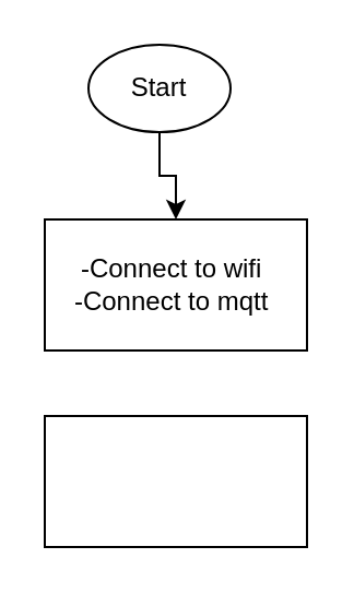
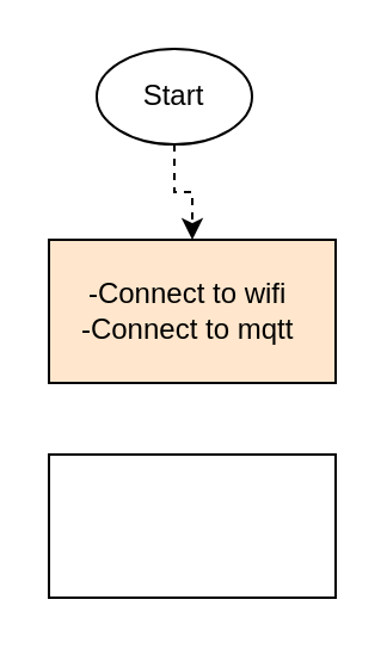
  <mxCell id="0" />
  <mxCell id="1" parent="0" />
- <mxCell id="2" value="" style="edgeStyle=orthogonalEdgeStyle;rounded=0;orthogonalLoop=1;jettySize=auto;html=1;" edge="1" parent="1" source="3" target="4"><mxGeometry relative="1" as="geometry" /></mxCell>
+ <mxCell id="2" value="" style="edgeStyle=orthogonalEdgeStyle;rounded=0;orthogonalLoop=1;jettySize=auto;html=1;dashed=1;" edge="1" parent="1" source="3" target="4"><mxGeometry relative="1" as="geometry" /></mxCell>
  <mxCell id="3" value="Start" style="ellipse;whiteSpace=wrap;html=1;" vertex="1" parent="1"><mxGeometry x="40" y="20" width="65" height="40" as="geometry" /></mxCell>
- <mxCell id="4" value="-Connect to wifi&amp;nbsp;&lt;br&gt;-Connect to mqtt&amp;nbsp;" style="rounded=0;whiteSpace=wrap;html=1;" vertex="1" parent="1"><mxGeometry x="20" y="100" width="120" height="60" as="geometry" /></mxCell>
+ <mxCell id="4" value="-Connect to wifi&amp;nbsp;&lt;br&gt;-Connect to mqtt&amp;nbsp;" style="rounded=0;whiteSpace=wrap;html=1;fillColor=#ffe6cc;" vertex="1" parent="1"><mxGeometry x="20" y="100" width="120" height="60" as="geometry" /></mxCell>
  <mxCell id="5" value="" style="rounded=0;whiteSpace=wrap;html=1;" vertex="1" parent="1"><mxGeometry x="20" y="190" width="120" height="60" as="geometry" /></mxCell>
